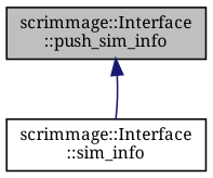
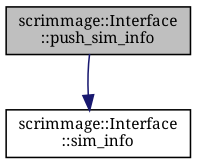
  digraph {
    rankdir=TB
    fontname="Noto Serif"
    node [color=black fontname="Noto Serif" fontsize=10 shape=record style=filled]
    n1 [fillcolor=grey75 fontcolor=black height=0.2 label="scrimmage::Interface\l::push_sim_info" width=0.4]
    n2 [fillcolor=white height=0.2 label="scrimmage::Interface\l::sim_info" width=0.4]
-   n2 -> n1 [color=midnightblue fontname="Noto Serif" fontsize=10 labelfontname=Helvetica labelfontsize=10 style=solid]
+   n1 -> n2 [color=midnightblue fontname="Noto Serif" fontsize=10 labelfontname=Helvetica labelfontsize=10 style=solid]
  }
